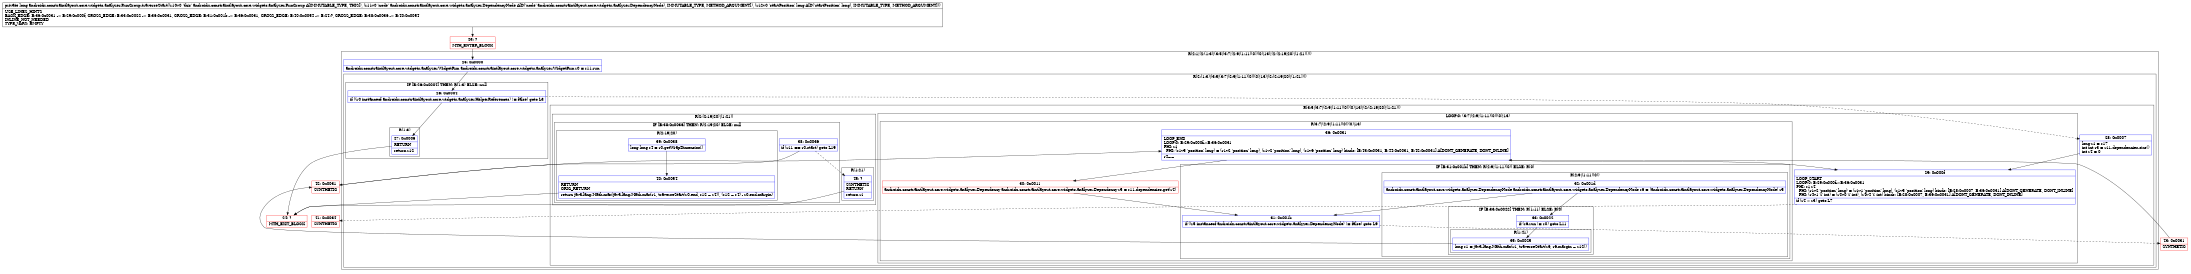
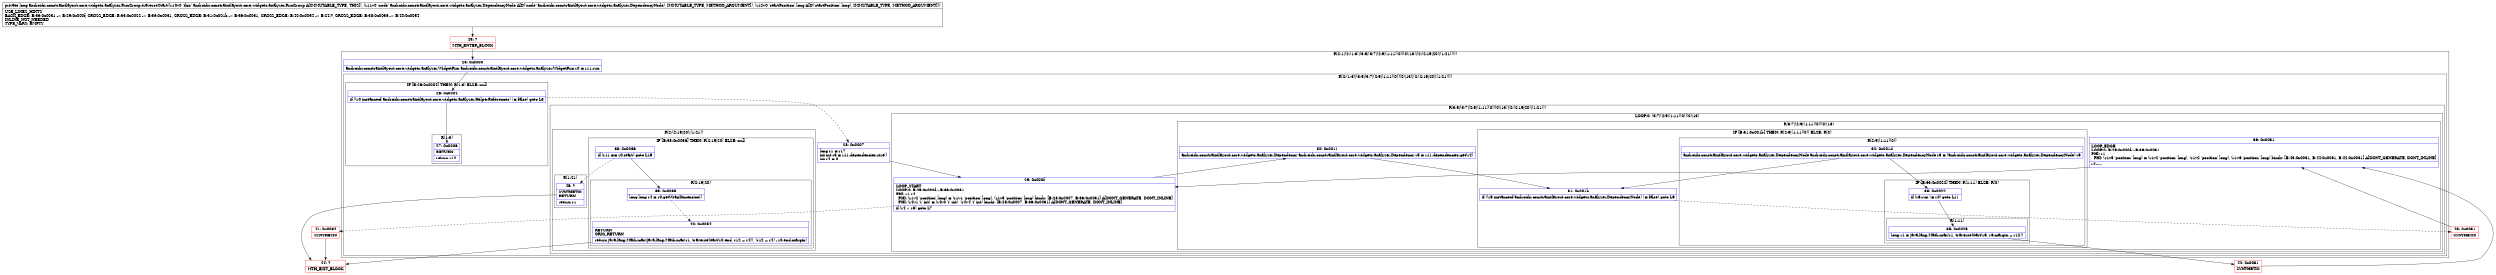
  digraph {
    node [color=blue shape=record]
    n1 [label="{27\:\ 0x0006|RETURN\l|return r12\l}"]
    n2 [label="{26\:\ 0x0004|if ((r0 instanceof androidx.constraintlayout.core.widgets.analyzer.HelperReferences) != false) goto L3\l}"]
    n3 [label="{35\:\ 0x0025|long r1 = java.lang.Math.max(r1, traverseStart(r6, r6.margin + r12))\l}"]
    n4 [label="{33\:\ 0x0022|if (r6.run != r0) goto L11\l}"]
    n5 [label="{32\:\ 0x001d|androidx.constraintlayout.core.widgets.analyzer.DependencyNode androidx.constraintlayout.core.widgets.analyzer.DependencyNode r6 = (androidx.constraintlayout.core.widgets.analyzer.DependencyNode) r5\l}"]
    n6 [label="{31\:\ 0x001b|if ((r5 instanceof androidx.constraintlayout.core.widgets.analyzer.DependencyNode) != false) goto L9\l}"]
-   n7 [color=red label="{30\:\ 0x0011|androidx.constraintlayout.core.widgets.analyzer.Dependency androidx.constraintlayout.core.widgets.analyzer.Dependency r5 = r11.dependencies.get(r4)\l}"]
-   n8 [label="{36\:\ 0x0031|LOOP_END\lLOOP:0: B:29:0x000f\-\>B:36:0x0031\lPHI: r1 \l  PHI: (r1v5 'position' long) = (r1v2 'position' long), (r1v2 'position' long), (r1v6 'position' long) binds: [B:43:0x0031, B:44:0x0031, B:42:0x0031] A[DONT_GENERATE, DONT_INLINE]\l|r4++\l}"]
+   n7 [label="{30\:\ 0x0011|androidx.constraintlayout.core.widgets.analyzer.Dependency androidx.constraintlayout.core.widgets.analyzer.Dependency r5 = r11.dependencies.get(r4)\l}"]
+   n8 [label="{36\:\ 0x0031|LOOP_EDGE\lLOOP:0: B:29:0x000f\-\>B:36:0x0031\lPHI: r1 \l  PHI: (r1v5 'position' long) = (r1v2 'position' long), (r1v2 'position' long), (r1v6 'position' long) binds: [B:43:0x0031, B:44:0x0031, B:42:0x0031] A[DONT_GENERATE, DONT_INLINE]\l|r4++\l}"]
    n9 [label="{29\:\ 0x000f|LOOP_START\lLOOP:0: B:29:0x000f\-\>B:36:0x0031\lPHI: r1 r4 \l  PHI: (r1v2 'position' long) = (r1v1 'position' long), (r1v5 'position' long) binds: [B:28:0x0007, B:36:0x0031] A[DONT_GENERATE, DONT_INLINE]\l  PHI: (r4v1 'i' int) = (r4v0 'i' int), (r4v4 'i' int) binds: [B:28:0x0007, B:36:0x0031] A[DONT_GENERATE, DONT_INLINE]\l|if (r4 \< r3) goto L7\l}"]
    n10 [label="{39\:\ 0x0038|long long r4 = r0.getWrapDimension()\l}"]
    n11 [label="{40\:\ 0x0054|RETURN\lORIG_RETURN\l|return java.lang.Math.max(java.lang.Math.max(r1, traverseStart(r0.end, r12 + r4)), (r12 + r4) \- r0.end.margin)\l}"]
    n12 [label="{38\:\ 0x0036|if (r11 == r0.start) goto L19\l}"]
    n13 [label="{45\:\ ?|SYNTHETIC\lRETURN\l|return r1\l}"]
    n14 [label="{28\:\ 0x0007|long r1 = r17\lint int r3 = r11.dependencies.size()\lint r4 = 0\l}"]
    n15 [label="{25\:\ 0x0000|androidx.constraintlayout.core.widgets.analyzer.WidgetRun androidx.constraintlayout.core.widgets.analyzer.WidgetRun r0 = r11.run\l}"]
    n16 [color=red label="{24\:\ ?|MTH_EXIT_BLOCK\l}"]
    n17 [color=red label="{42\:\ 0x0031|SYNTHETIC\l}"]
    n18 [color=red label="{43\:\ 0x0031|SYNTHETIC\l}"]
    n19 [color=red label="{41\:\ 0x0034|SYNTHETIC\l}"]
    n20 [color=red label="{23\:\ ?|MTH_ENTER_BLOCK\l}"]
    n21 [label="{private long androidx.constraintlayout.core.widgets.analyzer.RunGroup.traverseStart((r10v0 'this' androidx.constraintlayout.core.widgets.analyzer.RunGroup A[IMMUTABLE_TYPE, THIS]), (r11v0 'node' androidx.constraintlayout.core.widgets.analyzer.DependencyNode A[D('node' androidx.constraintlayout.core.widgets.analyzer.DependencyNode), IMMUTABLE_TYPE, METHOD_ARGUMENT]), (r12v0 'startPosition' long A[D('startPosition' long), IMMUTABLE_TYPE, METHOD_ARGUMENT]))  | USE_LINES_HINTS\lBACK_EDGE: B:36:0x0031 \-\> B:29:0x000f, CROSS_EDGE: B:33:0x0022 \-\> B:36:0x0031, CROSS_EDGE: B:31:0x001b \-\> B:36:0x0031, CROSS_EDGE: B:40:0x0054 \-\> B:24:?, CROSS_EDGE: B:38:0x0036 \-\> B:40:0x0054\lINLINE_NOT_NEEDED\lTYPE_VARS: EMPTY\l}" color=""]
    subgraph cluster_1 {
      label="R(2:1|(2:(1:3)|(3:5|(3:7|(2:9|(1:11)(0))(0)|13)|(2:(2:19|20)|(1:21)))))"
      n15
      subgraph cluster_2 {
        label="R(2:(1:3)|(3:5|(3:7|(2:9|(1:11)(0))(0)|13)|(2:(2:19|20)|(1:21))))"
        subgraph cluster_3 {
          label="IF [B:26:0x0004] THEN: R(1:3) ELSE: null"
          n2
          subgraph cluster_4 {
            label="R(1:3)"
            n1
          }
        }
        subgraph cluster_5 {
          label="R(3:5|(3:7|(2:9|(1:11)(0))(0)|13)|(2:(2:19|20)|(1:21)))"
          n14
          subgraph cluster_6 {
            label="LOOP:0: (3:7|(2:9|(1:11)(0))(0)|13)"
            n9
            subgraph cluster_7 {
              label="R(3:7|(2:9|(1:11)(0))(0)|13)"
              n7
              n8
              subgraph cluster_8 {
                label="IF [B:31:0x001b] THEN: R(2:9|(1:11)(0)) ELSE: R(0)"
                n6
                subgraph cluster_9 {
                  label="R(2:9|(1:11)(0))"
                  n5
                  subgraph cluster_10 {
                    label="IF [B:33:0x0022] THEN: R(1:11) ELSE: R(0)"
                    n4
                    subgraph cluster_11 {
-                     label="R(1:41)"
+                     label="R(1:11)"
                      n3
                    }
                    subgraph cluster_12 {
                      label="R(0)"
                    }
                  }
                }
                subgraph cluster_13 {
                  label="R(0)"
                }
              }
            }
          }
          subgraph cluster_14 {
            label="R(2:(2:19|20)|(1:21))"
            subgraph cluster_15 {
              label="IF [B:38:0x0036] THEN: R(2:19|20) ELSE: null"
              n12
              subgraph cluster_16 {
                label="R(2:19|20)"
                n10
                n11
              }
            }
            subgraph cluster_17 {
              label="R(1:21)"
              n13
            }
          }
        }
      }
    }
-   n1 -> n16
+   n19 -> n16
    n2 -> n1
    n2 -> n14 [style=dashed]
    n3 -> n17
    n4 -> n3
    n5 -> n4
    n5 -> n6
    n6 -> n18 [style=dashed]
    n7 -> n6
    n8 -> n9
-   n8 -> n7
+   n9 -> n7
    n9 -> n19 [style=dashed]
-   n10 -> n11
+   n10 -> n11 [style=dashed]
    n11 -> n16
-   n12 -> n17
+   n12 -> n10
    n12 -> n13 [style=dashed]
    n13 -> n16
    n14 -> n9
    n15 -> n2
    n17 -> n8
    n18 -> n8
    n20 -> n15
    n21 -> n20
  }
